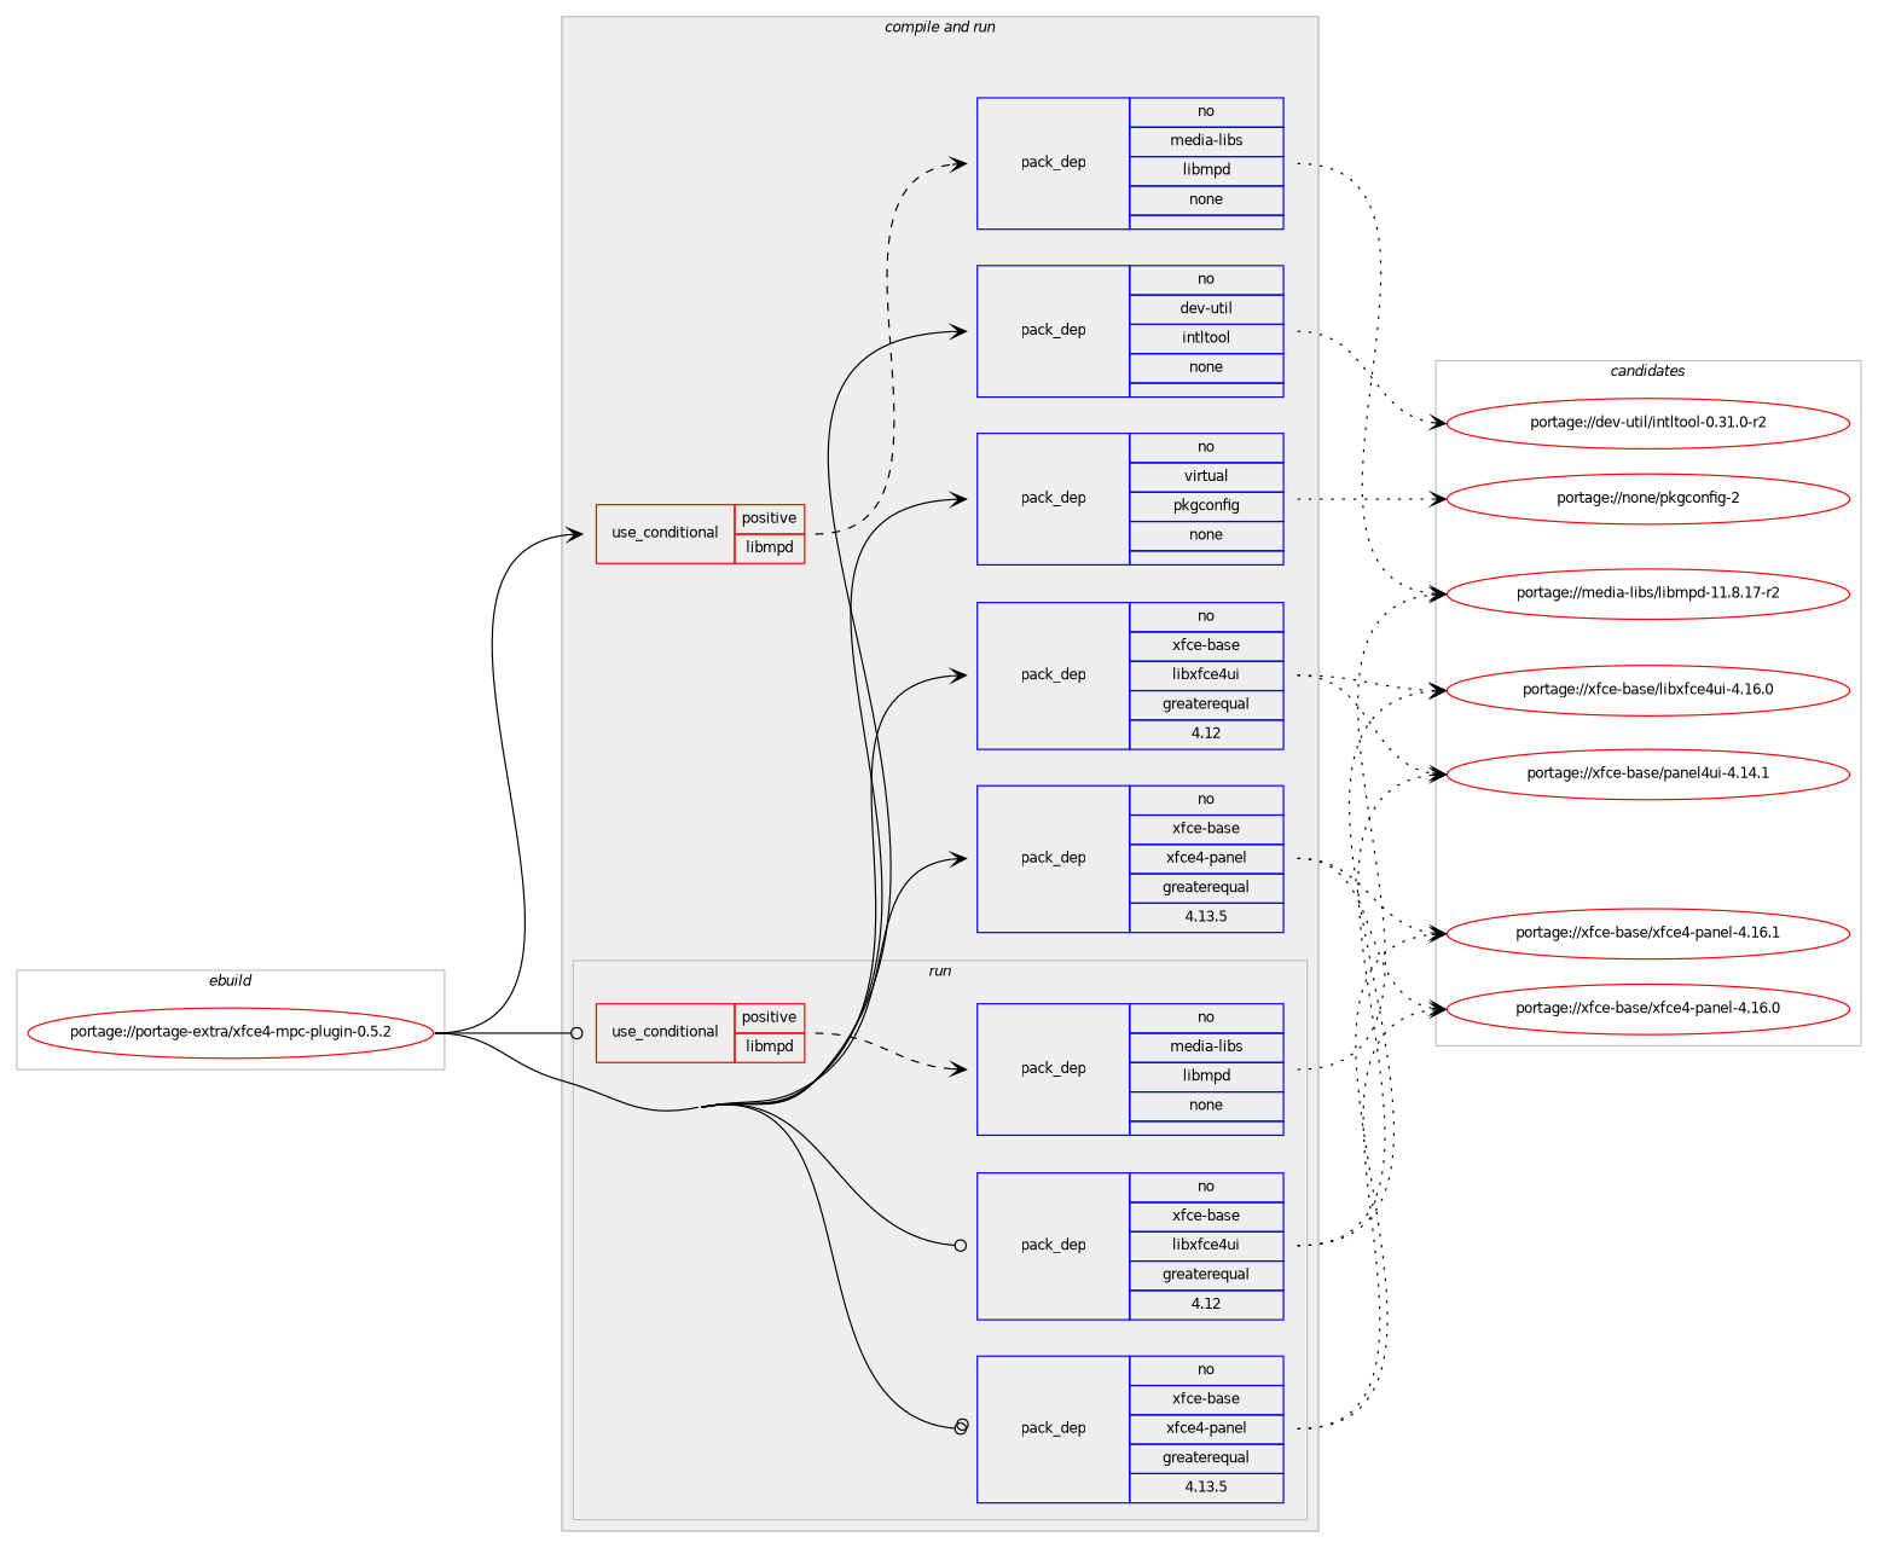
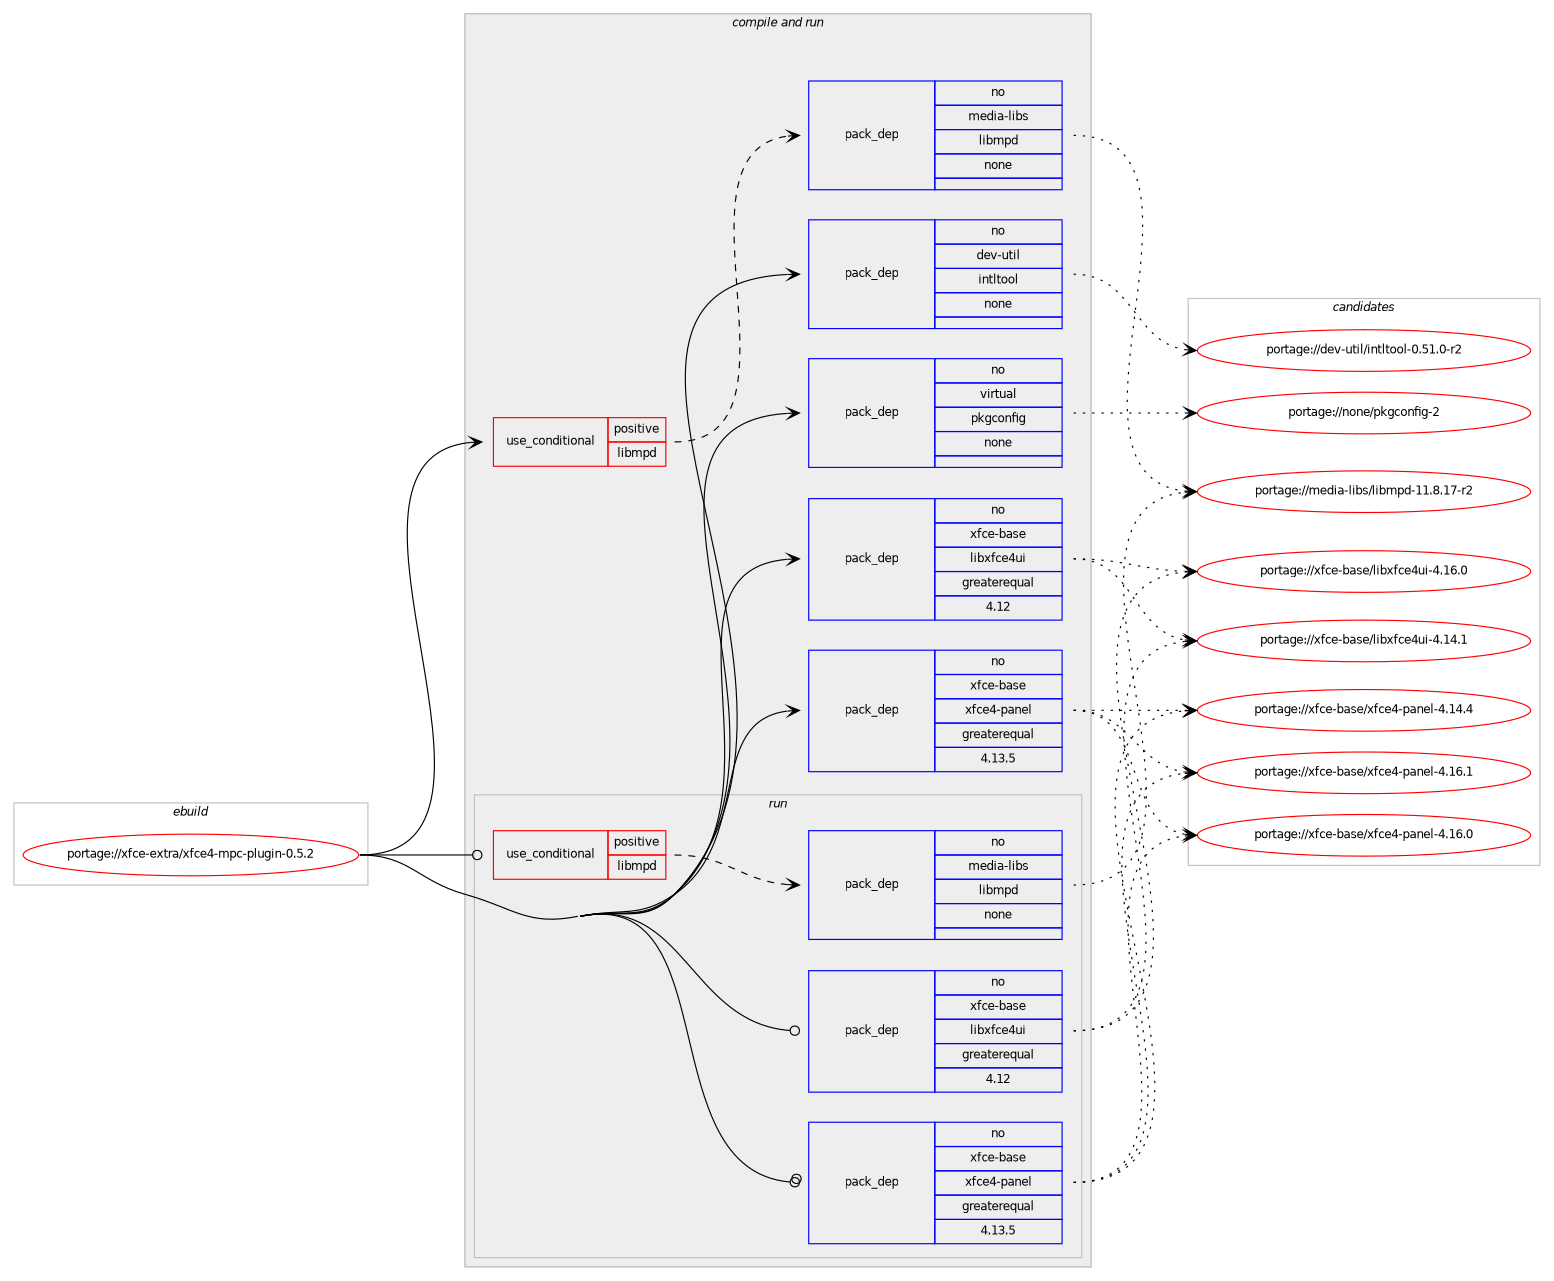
  digraph {
    compound=true
    concentrate=true
    fontname=Helvetica
    fontsize=10
    newrank=true
    rankdir=LR
    ranksep=1.5
    node [color=red fontname=Helvetica fontsize=10 shape=none]
    edge [arrowhead=vee headport=w style=dotted tailport=e weight=100]
-   n1 [label="portage://portage-extra/xfce4-mpc-plugin-0.5.2" width=4 shape=""]
+   n1 [label="portage://xfce-extra/xfce4-mpc-plugin-0.5.2" width=4 shape=""]
    n2 [color=blue label=<<TABLE BORDER="0" CELLBORDER="1" CELLSPACING="0" CELLPADDING="4" WIDTH="220"><TR><TD ROWSPAN="6" CELLPADDING="30">pack_dep</TD></TR><TR><TD WIDTH="110">no</TD></TR><TR><TD>media-libs</TD></TR><TR><TD>libmpd</TD></TR><TR><TD>none</TD></TR><TR><TD></TD></TR></TABLE>>]
    n3 [label=<<TABLE BORDER="0" CELLBORDER="1" CELLSPACING="0" CELLPADDING="4"><TR><TD ROWSPAN="3" CELLPADDING="10">use_conditional</TD></TR><TR><TD>positive</TD></TR><TR><TD>libmpd</TD></TR></TABLE>>]
    n4 [color=blue label=<<TABLE BORDER="0" CELLBORDER="1" CELLSPACING="0" CELLPADDING="4" WIDTH="220"><TR><TD ROWSPAN="6" CELLPADDING="30">pack_dep</TD></TR><TR><TD WIDTH="110">no</TD></TR><TR><TD>dev-util</TD></TR><TR><TD>intltool</TD></TR><TR><TD>none</TD></TR><TR><TD></TD></TR></TABLE>>]
    n5 [color=blue label=<<TABLE BORDER="0" CELLBORDER="1" CELLSPACING="0" CELLPADDING="4" WIDTH="220"><TR><TD ROWSPAN="6" CELLPADDING="30">pack_dep</TD></TR><TR><TD WIDTH="110">no</TD></TR><TR><TD>virtual</TD></TR><TR><TD>pkgconfig</TD></TR><TR><TD>none</TD></TR><TR><TD></TD></TR></TABLE>>]
    n6 [color=blue label=<<TABLE BORDER="0" CELLBORDER="1" CELLSPACING="0" CELLPADDING="4" WIDTH="220"><TR><TD ROWSPAN="6" CELLPADDING="30">pack_dep</TD></TR><TR><TD WIDTH="110">no</TD></TR><TR><TD>xfce-base</TD></TR><TR><TD>libxfce4ui</TD></TR><TR><TD>greaterequal</TD></TR><TR><TD>4.12</TD></TR></TABLE>>]
    n7 [color=blue label=<<TABLE BORDER="0" CELLBORDER="1" CELLSPACING="0" CELLPADDING="4" WIDTH="220"><TR><TD ROWSPAN="6" CELLPADDING="30">pack_dep</TD></TR><TR><TD WIDTH="110">no</TD></TR><TR><TD>xfce-base</TD></TR><TR><TD>xfce4-panel</TD></TR><TR><TD>greaterequal</TD></TR><TR><TD>4.13.5</TD></TR></TABLE>>]
    n8 [color=blue label=<<TABLE BORDER="0" CELLBORDER="1" CELLSPACING="0" CELLPADDING="4" WIDTH="220"><TR><TD ROWSPAN="6" CELLPADDING="30">pack_dep</TD></TR><TR><TD WIDTH="110">no</TD></TR><TR><TD>media-libs</TD></TR><TR><TD>libmpd</TD></TR><TR><TD>none</TD></TR><TR><TD></TD></TR></TABLE>>]
    n9 [label=<<TABLE BORDER="0" CELLBORDER="1" CELLSPACING="0" CELLPADDING="4"><TR><TD ROWSPAN="3" CELLPADDING="10">use_conditional</TD></TR><TR><TD>positive</TD></TR><TR><TD>libmpd</TD></TR></TABLE>>]
    n10 [color=blue label=<<TABLE BORDER="0" CELLBORDER="1" CELLSPACING="0" CELLPADDING="4" WIDTH="220"><TR><TD ROWSPAN="6" CELLPADDING="30">pack_dep</TD></TR><TR><TD WIDTH="110">no</TD></TR><TR><TD>xfce-base</TD></TR><TR><TD>libxfce4ui</TD></TR><TR><TD>greaterequal</TD></TR><TR><TD>4.12</TD></TR></TABLE>>]
    n11 [color=blue label=<<TABLE BORDER="0" CELLBORDER="1" CELLSPACING="0" CELLPADDING="4" WIDTH="220"><TR><TD ROWSPAN="6" CELLPADDING="30">pack_dep</TD></TR><TR><TD WIDTH="110">no</TD></TR><TR><TD>xfce-base</TD></TR><TR><TD>xfce4-panel</TD></TR><TR><TD>greaterequal</TD></TR><TR><TD>4.13.5</TD></TR></TABLE>>]
-   n12 [label="portage://dev-util/intltool-0.31.0-r2" width=4 shape=""]
+   n12 [label="portage://dev-util/intltool-0.51.0-r2" width=4 shape=""]
    n13 [label="portage://media-libs/libmpd-11.8.17-r2" width=4 shape=""]
    n14 [label="portage://none/pkgconfig-2" width=4 shape=""]
    n15 [label="portage://xfce-base/libxfce4ui-4.16.0" width=4 shape=""]
-   n16 [label="portage://xfce-base/panel4ui-4.14.1" width=4 shape=""]
+   n16 [label="portage://xfce-base/libxfce4ui-4.14.1" width=4 shape=""]
    n17 [label="portage://xfce-base/xfce4-panel-4.16.1" width=4 shape=""]
    n18 [label="portage://xfce-base/xfce4-panel-4.16.0" width=4 shape=""]
+   n19 [label="portage://xfce-base/xfce4-panel-4.14.4" width=4 shape=""]
    subgraph cluster_1 {
      color=gray
      label=<<i>ebuild</i>>
      rank=same
      n1
    }
    subgraph cluster_2 {
      color=gray
      label=<<i>dependencies</i>>
      subgraph cluster_3 {
        color=gray
        fillcolor="#eeeeee"
        label=<<i>compile</i>>
        style=filled
        subgraph sub_4 {
          color=gray
          fillcolor="#eeeeee"
          label=<<i>compile</i>>
          style=filled
          n3
          subgraph sub_5 {
            color=gray
            fillcolor="#eeeeee"
            label=<<i>compile</i>>
            style=filled
            n2
          }
        }
        subgraph sub_6 {
          color=gray
          fillcolor="#eeeeee"
          label=<<i>compile</i>>
          style=filled
          n4
        }
        subgraph sub_7 {
          color=gray
          fillcolor="#eeeeee"
          label=<<i>compile</i>>
          style=filled
          n5
        }
        subgraph sub_8 {
          color=gray
          fillcolor="#eeeeee"
          label=<<i>compile</i>>
          style=filled
          n6
        }
        subgraph sub_9 {
          color=gray
          fillcolor="#eeeeee"
          label=<<i>compile</i>>
          style=filled
          n7
        }
      }
      subgraph cluster_10 {
        color=gray
        fillcolor="#eeeeee"
        label=<<i>compile and run</i>>
        style=filled
      }
      subgraph cluster_11 {
        color=gray
        fillcolor="#eeeeee"
        label=<<i>run</i>>
        style=filled
        subgraph sub_12 {
          color=gray
          fillcolor="#eeeeee"
          label=<<i>run</i>>
          style=filled
          n9
          subgraph sub_13 {
            color=gray
            fillcolor="#eeeeee"
            label=<<i>run</i>>
            style=filled
            n8
          }
        }
        subgraph sub_14 {
          color=gray
          fillcolor="#eeeeee"
          label=<<i>run</i>>
          style=filled
          n10
        }
        subgraph sub_15 {
          color=gray
          fillcolor="#eeeeee"
          label=<<i>run</i>>
          style=filled
          n11
        }
      }
    }
    subgraph cluster_16 {
      color=gray
      label=<<i>candidates</i>>
      rank=same
      subgraph sub_17 {
        color=black
        label=<<i>candidates</i>>
        nodesep=1
        rank=same
        n12
      }
      subgraph sub_18 {
        color=black
        label=<<i>candidates</i>>
        nodesep=1
        rank=same
        n13
      }
      subgraph sub_19 {
        color=black
        label=<<i>candidates</i>>
        nodesep=1
        rank=same
        n14
      }
      subgraph sub_20 {
        color=black
        label=<<i>candidates</i>>
        nodesep=1
        rank=same
        n15
        n16
      }
      subgraph sub_21 {
        color=black
        label=<<i>candidates</i>>
        nodesep=1
        rank=same
        n17
        n18
+       n19
      }
      subgraph sub_22 {
        color=black
        label=<<i>candidates</i>>
        nodesep=1
        rank=same
        n13
      }
      subgraph sub_23 {
        color=black
        label=<<i>candidates</i>>
        nodesep=1
        rank=same
        n15
        n16
      }
      subgraph sub_24 {
        color=black
        label=<<i>candidates</i>>
        nodesep=1
        rank=same
        n17
        n18
+       n19
      }
    }
    n1 -> n3 [style=solid weight=20]
    n1 -> n4 [style=solid weight=20]
    n1 -> n5 [style=solid weight=20]
    n1 -> n6 [style=solid weight=20]
    n1 -> n7 [style=solid weight=20]
    n1 -> n9 [arrowhead=odot style=solid weight=20]
    n1 -> n10 [arrowhead=odot style=solid weight=20]
    n1 -> n11 [arrowhead=odot style=solid weight=20]
    n2 -> n13
    n3 -> n2 [style=dashed weight=20]
    n4 -> n12
    n5 -> n14
    n6 -> n15
    n6 -> n16
    n7 -> n17
    n7 -> n18
+   n7 -> n19
    n8 -> n13
    n9 -> n8 [style=dashed weight=20]
    n10 -> n15
    n10 -> n16
    n11 -> n17
    n11 -> n18
+   n11 -> n19
  }
